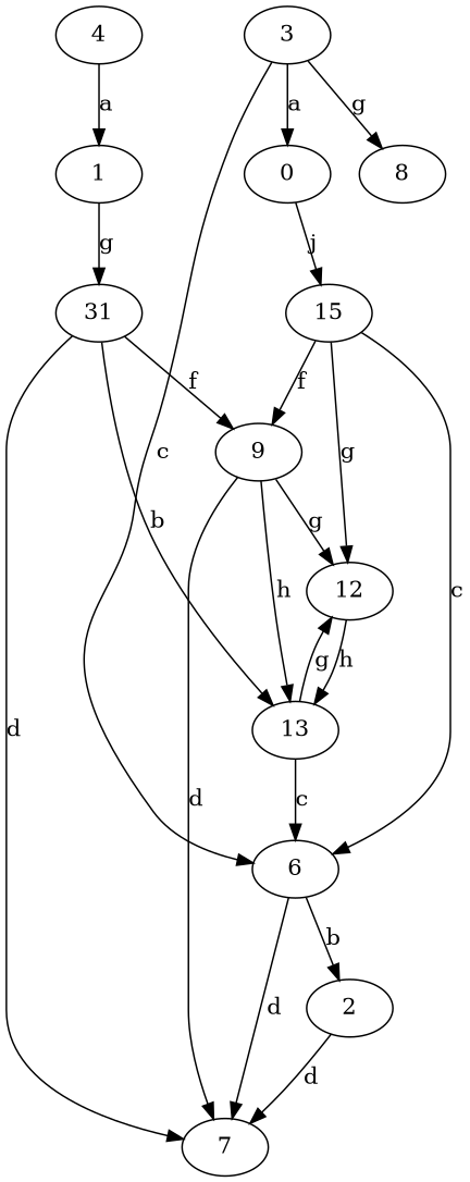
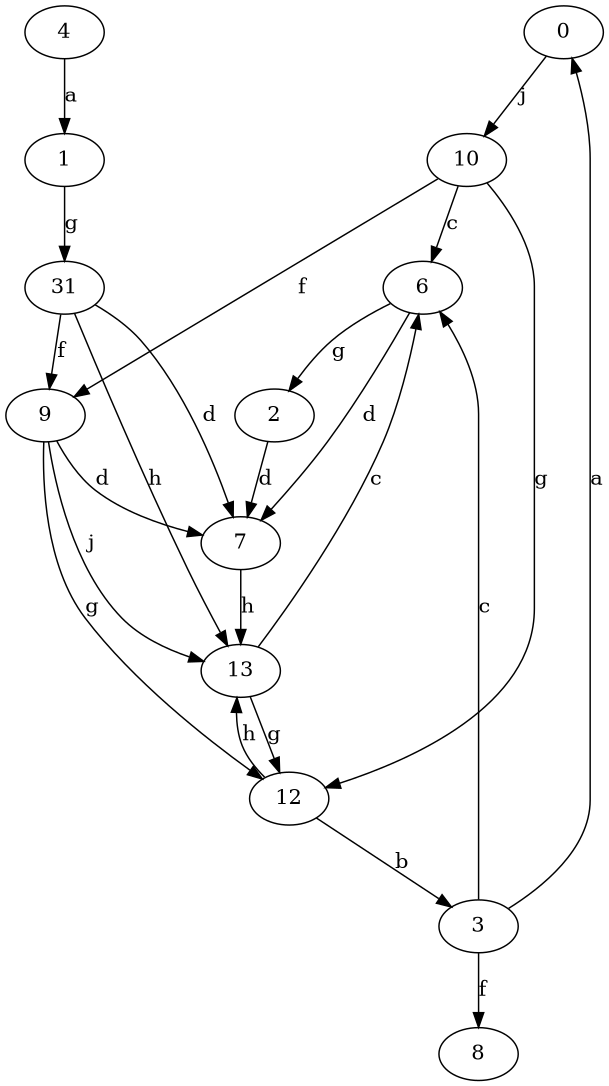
  strict digraph {
    0
-   15
+   15 [label=10]
    6
    9
    12
    n6 [label=31]
    1
    7
    13
    2
    3
    8
    4
    0 -> 15 [label=j]
    15 -> 6 [label=c]
    15 -> 9 [label=f]
    15 -> 12 [label=g]
    6 -> 7 [label=d]
-   6 -> 2 [label=b]
+   6 -> 2 [label=g]
    9 -> 12 [label=g]
    9 -> 7 [label=d]
-   9 -> 13 [label=h]
+   9 -> 13 [label=j]
    12 -> 13 [label=h]
+   12 -> 3 [label=b]
    n6 -> 9 [label=f]
    n6 -> 7 [label=d]
-   n6 -> 13 [label=b]
+   n6 -> 13 [label=h]
    1 -> n6 [label=g]
+   7 -> 13 [label=h]
    13 -> 6 [label=c]
    13 -> 12 [label=g]
    2 -> 7 [label=d]
    3 -> 0 [label=a]
    3 -> 6 [label=c]
-   3 -> 8 [label=g]
+   3 -> 8 [label=f]
    4 -> 1 [label=a]
  }
